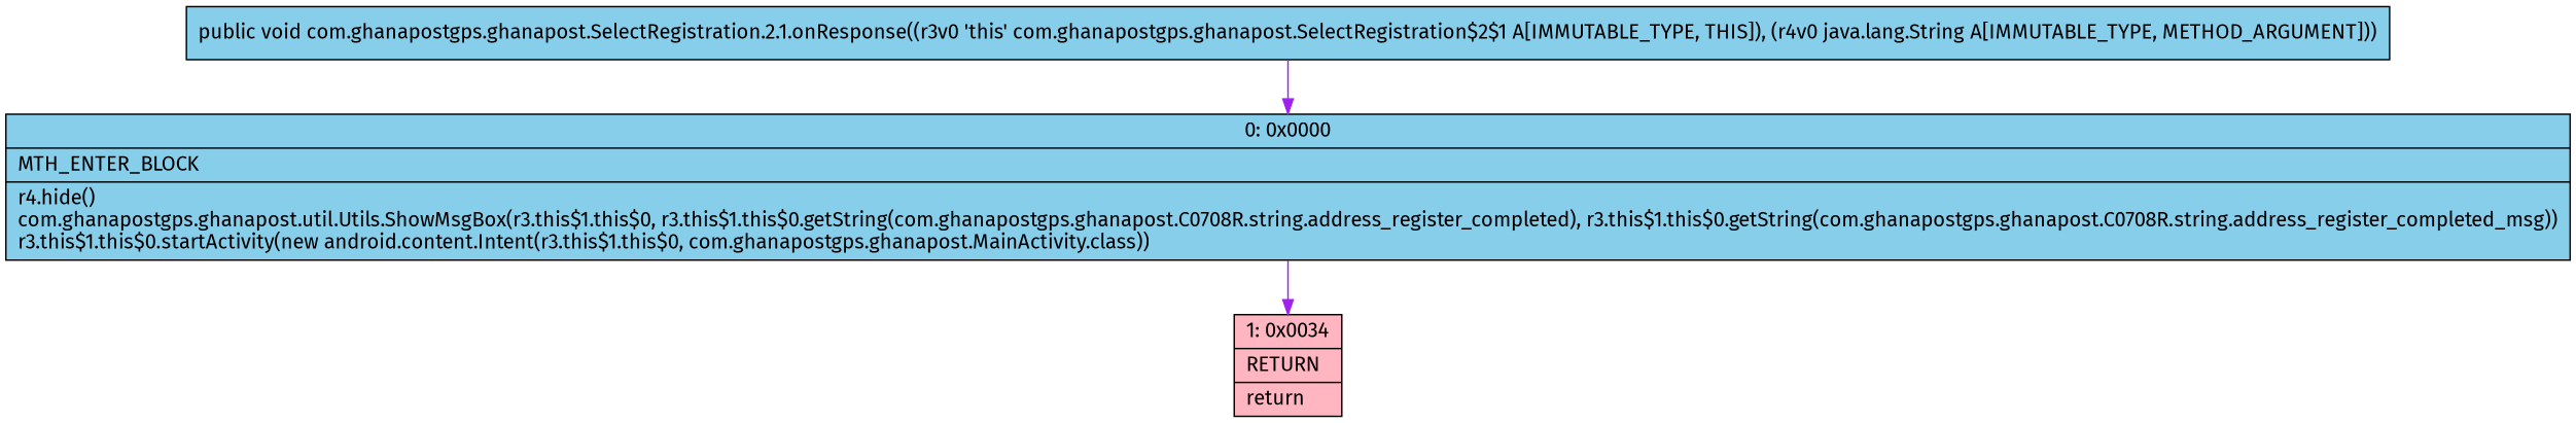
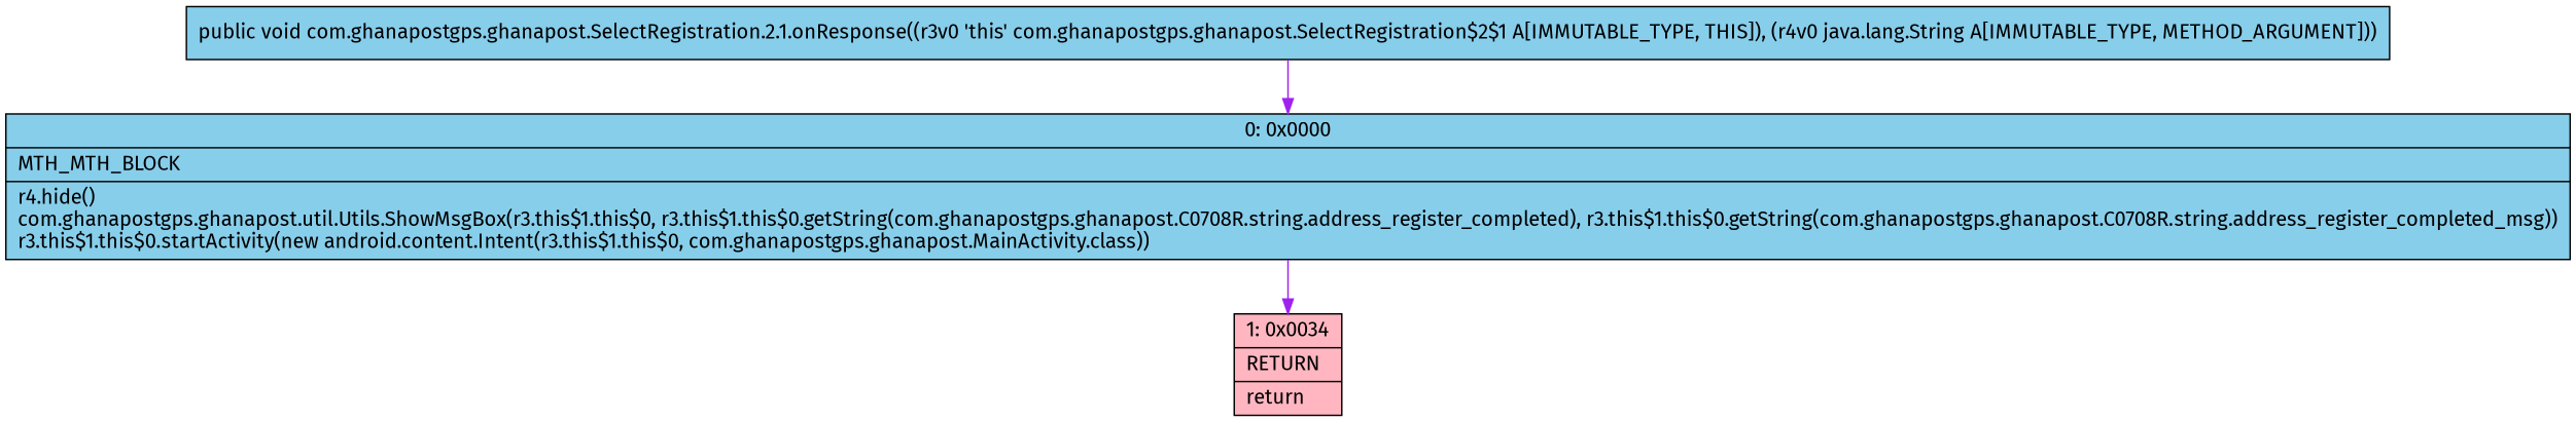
  digraph {
    fontname="Fira Sans"
    node [shape=record style=filled fillcolor=skyblue fontname="Fira Sans"]
    edge [color=purple fontname="Fira Sans"]
-   n1 [label="{0\:\ 0x0000|MTH_ENTER_BLOCK\l|r4.hide()\lcom.ghanapostgps.ghanapost.util.Utils.ShowMsgBox(r3.this$1.this$0, r3.this$1.this$0.getString(com.ghanapostgps.ghanapost.C0708R.string.address_register_completed), r3.this$1.this$0.getString(com.ghanapostgps.ghanapost.C0708R.string.address_register_completed_msg))\lr3.this$1.this$0.startActivity(new android.content.Intent(r3.this$1.this$0, com.ghanapostgps.ghanapost.MainActivity.class))\l}"]
+   n1 [label="{0\:\ 0x0000|MTH_MTH_BLOCK\l|r4.hide()\lcom.ghanapostgps.ghanapost.util.Utils.ShowMsgBox(r3.this$1.this$0, r3.this$1.this$0.getString(com.ghanapostgps.ghanapost.C0708R.string.address_register_completed), r3.this$1.this$0.getString(com.ghanapostgps.ghanapost.C0708R.string.address_register_completed_msg))\lr3.this$1.this$0.startActivity(new android.content.Intent(r3.this$1.this$0, com.ghanapostgps.ghanapost.MainActivity.class))\l}"]
    n2 [label="{1\:\ 0x0034|RETURN\l|return\l}" fillcolor=lightpink]
    n3 [label="{public void com.ghanapostgps.ghanapost.SelectRegistration.2.1.onResponse((r3v0 'this' com.ghanapostgps.ghanapost.SelectRegistration$2$1 A[IMMUTABLE_TYPE, THIS]), (r4v0 java.lang.String A[IMMUTABLE_TYPE, METHOD_ARGUMENT])) }"]
    n1 -> n2
    n3 -> n1
  }
